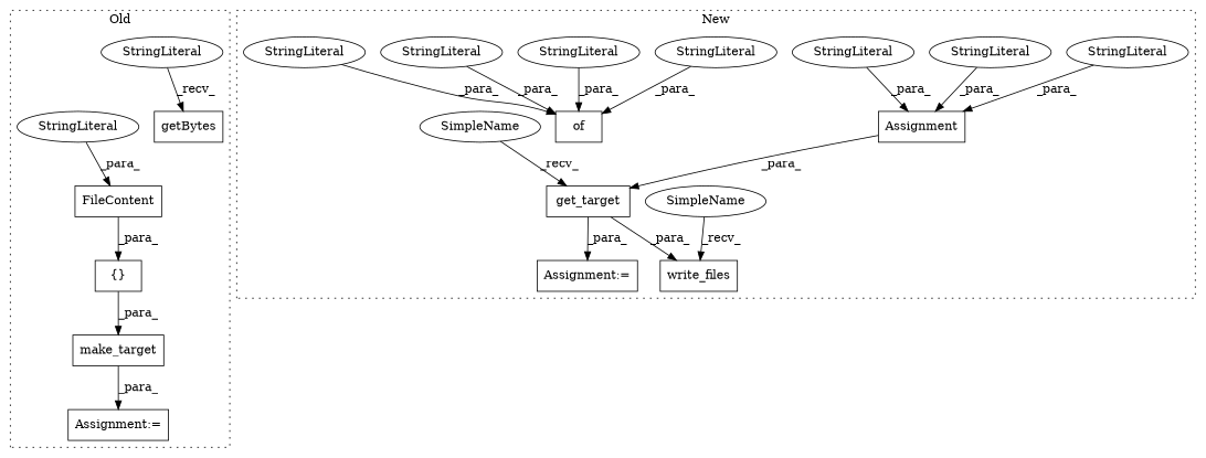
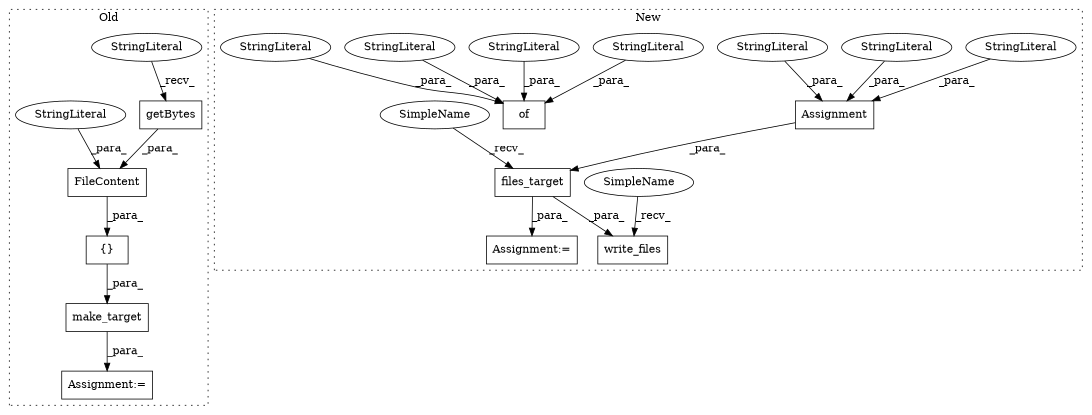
  digraph {
    node [a=45 l="12,1" shape=ellipse]
    n1 [a=32 l=10 label=getBytes s=8034 shape=box]
    n2 [a=32 label=FileContent s="7961,8044" shape=box]
    n3 [a=4 l="1,1" label="{}" s="8189,8211" shape=box]
    n4 [l=49 label=StringLiteral s=7984]
    n5 [l=10 label=StringLiteral s=7973]
    n6 [a=7 l=1 label="Assignment:=" s=8155 shape=box]
    n7 [a=32 label=make_target s="8156,8212" shape=box]
    n8 [a=32 l="8,1" label=Assignment s="7893,7915" shape=box]
-   n9 [a=32 l="11,1" label=get_target s="7882,7916" shape=box]
+   n9 [a=32 l="11,1" label=files_target s="7882,7916" shape=box]
    n10 [a=32 label=write_files s="7705,7793" shape=box]
    n11 [l=2 label=StringLiteral s=7901]
    n12 [l=3 label=StringLiteral s=7904]
    n13 [l=7 label=StringLiteral s=7908]
    n14 [a=32 l="3,1" label=of s="7721,7792" shape=box]
    n15 [a=7 l=1 label="Assignment:=" s=7930 shape=box]
    n16 [l=7 label=StringLiteral s=7758]
    n17 [l=7 label=StringLiteral s=7724]
    n18 [l=26 label=StringLiteral s=7766]
    n19 [l=6 label=StringLiteral s=7741]
    n20 [a=42 l=11 label=SimpleName s=7693]
    n21 [a=42 l=11 label=SimpleName s=7870]
    subgraph cluster_1 {
      label=Old
      style=dotted
      n1
      n2
      n3
      n4
      n5
      n6
      n7
    }
    subgraph cluster_2 {
      label=New
      style=dotted
      n8
      n9
      n10
      n11
      n12
      n13
      n14
      n15
      n16
      n17
      n18
      n19
      n20
      n21
    }
+   n1 -> n2 [label=_para_]
    n2 -> n3 [label=_para_]
    n3 -> n7 [label=_para_]
    n4 -> n1 [label=_recv_]
    n5 -> n2 [label=_para_]
    n7 -> n6 [label=_para_]
    n8 -> n9 [label=_para_]
    n9 -> n10 [label=_para_]
    n9 -> n15 [label=_para_]
    n11 -> n8 [label=_para_]
    n12 -> n8 [label=_para_]
    n13 -> n8 [label=_para_]
    n16 -> n14 [label=_para_]
    n17 -> n14 [label=_para_]
    n18 -> n14 [label=_para_]
    n19 -> n14 [label=_para_]
    n20 -> n10 [label=_recv_]
    n21 -> n9 [label=_recv_]
  }
